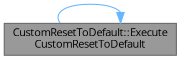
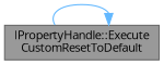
  digraph {
    rankdir=LR
    fontname="Open Sans"
-   n1 [color=gray40 fillcolor=grey60 fontcolor=black fontname="Open Sans" fontsize=10 height=0.2 label="CustomResetToDefault::Execute\lCustomResetToDefault" shape=box style=filled width=0.4]
+   n1 [color=gray40 fillcolor=grey60 fontcolor=black fontname="Open Sans" fontsize=10 height=0.2 label="IPropertyHandle::Execute\lCustomResetToDefault" shape=box style=filled width=0.4]
    n1 -> n1 [color=steelblue1 fontname="Open Sans" fontsize=10 labelfontname=Helvetica labelfontsize=10 style=solid]
  }
